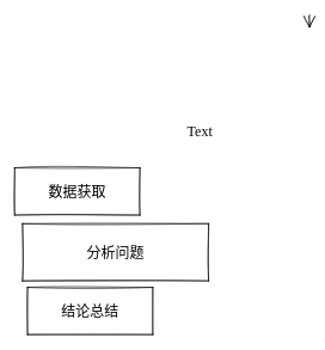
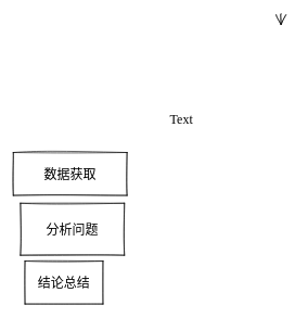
  <mxCell id="0" />
  <mxCell id="1" parent="0" />
  <mxCell id="2" value="数据获取" style="rounded=0;whiteSpace=wrap;html=1;sketch=1;hachureGap=4;pointerEvents=0;fontFamily=Architects Daughter;fontSource=https%3A%2F%2Ffonts.googleapis.com%2Fcss%3Ffamily%3DArchitects%2BDaughter;fontSize=20;" vertex="1" parent="1"><mxGeometry x="20" y="234" width="175" height="66" as="geometry" /></mxCell>
- <mxCell id="3" value="分析问题" style="rounded=0;whiteSpace=wrap;html=1;sketch=1;hachureGap=4;pointerEvents=0;fontFamily=Architects Daughter;fontSource=https%3A%2F%2Ffonts.googleapis.com%2Fcss%3Ffamily%3DArchitects%2BDaughter;fontSize=20;" vertex="1" parent="1"><mxGeometry x="31" y="312" width="260" height="80" as="geometry" /></mxCell>
- <mxCell id="4" value="结论总结" style="rounded=0;whiteSpace=wrap;html=1;sketch=1;hachureGap=4;pointerEvents=0;fontFamily=Architects Daughter;fontSource=https%3A%2F%2Ffonts.googleapis.com%2Fcss%3Ffamily%3DArchitects%2BDaughter;fontSize=20;" vertex="1" parent="1"><mxGeometry x="38" y="401" width="175" height="66" as="geometry" /></mxCell>
+ <mxCell id="3" value="分析问题" style="rounded=0;whiteSpace=wrap;html=1;sketch=1;hachureGap=4;pointerEvents=0;fontFamily=Architects Daughter;fontSource=https%3A%2F%2Ffonts.googleapis.com%2Fcss%3Ffamily%3DArchitects%2BDaughter;fontSize=20;" vertex="1" parent="1"><mxGeometry x="31" y="312" width="160" height="80" as="geometry" /></mxCell>
+ <mxCell id="4" value="结论总结" style="rounded=0;whiteSpace=wrap;html=1;sketch=1;hachureGap=4;pointerEvents=0;fontFamily=Architects Daughter;fontSource=https%3A%2F%2Ffonts.googleapis.com%2Fcss%3Ffamily%3DArchitects%2BDaughter;fontSize=20;" vertex="1" parent="1"><mxGeometry x="38" y="401" width="120" height="66" as="geometry" /></mxCell>
  <mxCell id="5" style="edgeStyle=none;curved=1;rounded=0;sketch=1;hachureGap=4;orthogonalLoop=1;jettySize=auto;html=1;fontFamily=Architects Daughter;fontSource=https%3A%2F%2Ffonts.googleapis.com%2Fcss%3Ffamily%3DArchitects%2BDaughter;fontSize=20;endArrow=open;startSize=14;endSize=14;sourcePerimeterSpacing=8;targetPerimeterSpacing=8;" edge="1" parent="1"><mxGeometry relative="1" as="geometry"><mxPoint x="432" y="20.567" as="sourcePoint" /><mxPoint x="432" y="38.433" as="targetPoint" /></mxGeometry></mxCell>
  <mxCell id="6" value="Text" style="text;strokeColor=none;fillColor=none;html=1;align=center;verticalAlign=middle;whiteSpace=wrap;rounded=0;sketch=1;hachureGap=4;pointerEvents=0;fontFamily=Architects Daughter;fontSource=https%3A%2F%2Ffonts.googleapis.com%2Fcss%3Ffamily%3DArchitects%2BDaughter;fontSize=20;" vertex="1" parent="1"><mxGeometry x="249" y="167" width="60" height="30" as="geometry" /></mxCell>
